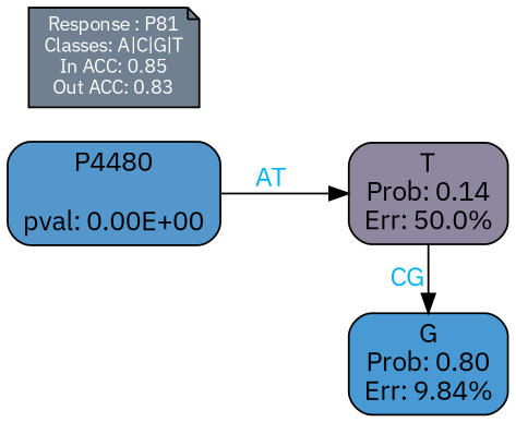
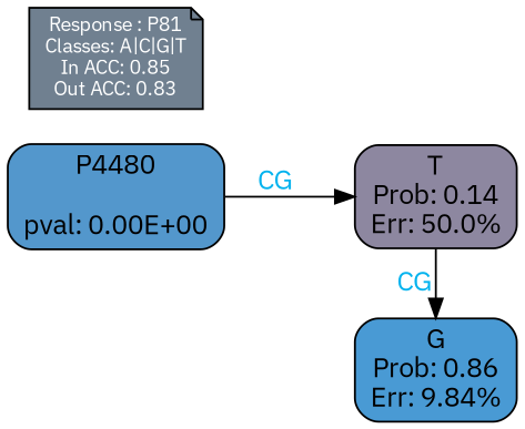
  digraph {
    fontname="IBM Plex Sans"
    rankdir=LR
    ranksep=equally
    splines=polylines
    node [color=black fontname="IBM Plex Sans" shape=box style="filled, rounded"]
    edge [fontcolor=deepskyblue2 fontname="IBM Plex Sans"]
    n1 [fillcolor="#8d87a0" label="T\nProb: 0.14\nErr: 50.0%"]
-   n2 [fillcolor="#499ad4" label="G\nProb: 0.80\nErr: 9.84%"]
+   n2 [fillcolor="#499ad4" label="G\nProb: 0.86\nErr: 9.84%"]
    n3 [align=left fillcolor=slategray fontcolor=white fontsize=10 label="Response : P81\nClasses: A|C|G|T\nIn ACC: 0.85\nOut ACC: 0.83\n" shape=note style=filled]
    n4 [fillcolor="#5397cc" label="P4480\n\npval: 0.00E+00"]
    subgraph sub_1 {
      rank=same
      n1
      n2
    }
    subgraph sub_2 {
      rank=same
      n3
      n4
    }
    n1 -> n2 [label=CG]
-   n4 -> n1 [label=AT]
+   n4 -> n1 [label=CG]
  }
